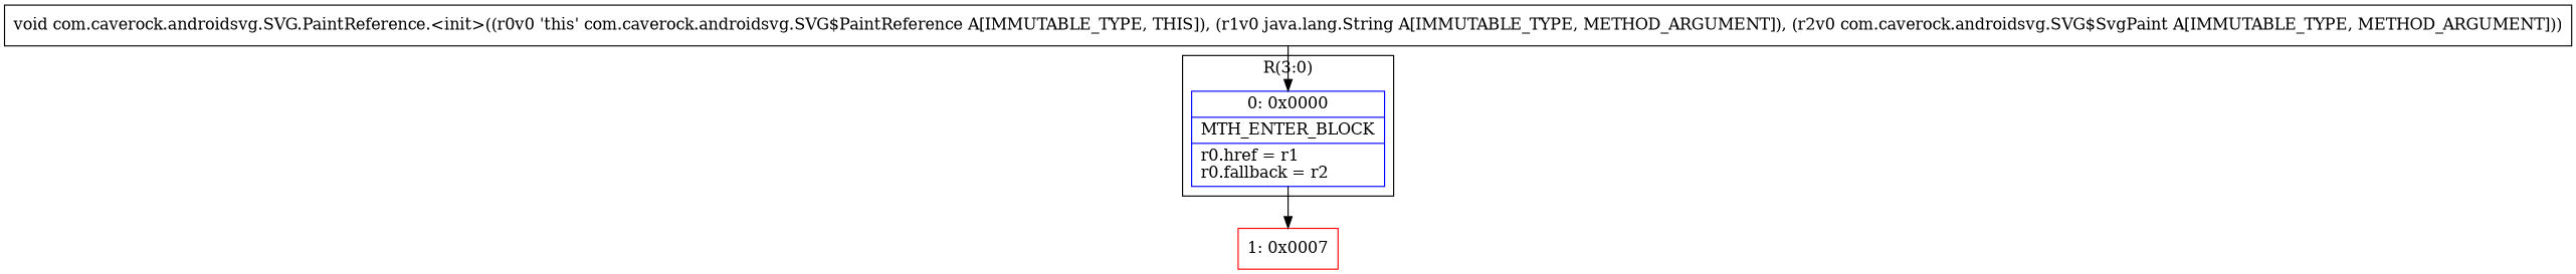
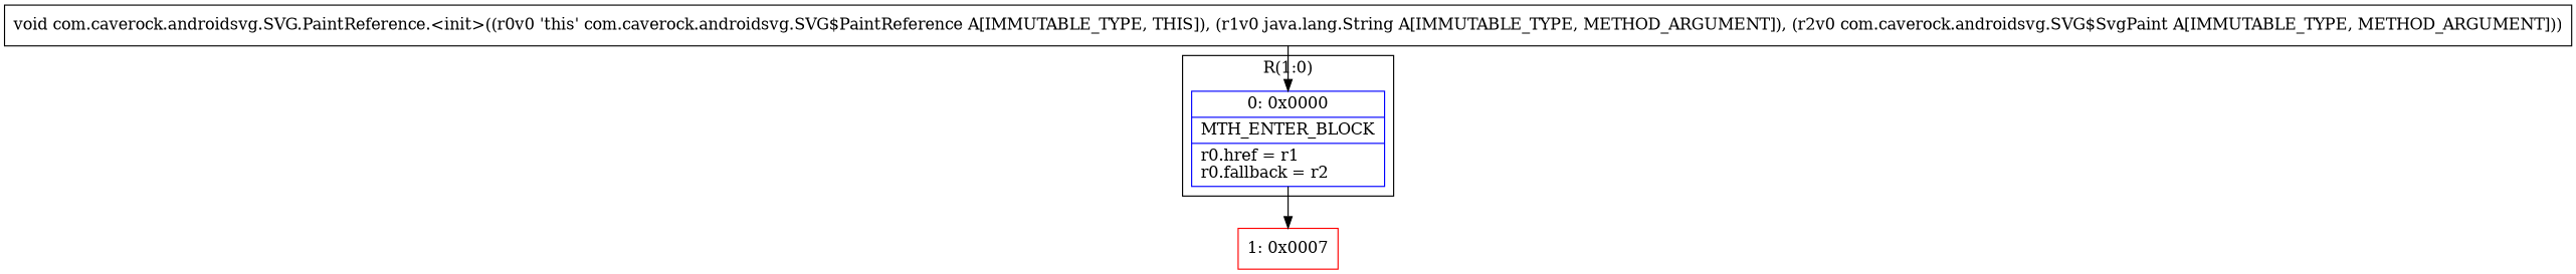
  digraph {
    node [shape=record]
    edge [color=black]
    n1 [color=blue label="{0\:\ 0x0000|MTH_ENTER_BLOCK\l|r0.href = r1\lr0.fallback = r2\l}"]
    n2 [color=red label="{1\:\ 0x0007}"]
    n3 [label="{void com.caverock.androidsvg.SVG.PaintReference.\<init\>((r0v0 'this' com.caverock.androidsvg.SVG$PaintReference A[IMMUTABLE_TYPE, THIS]), (r1v0 java.lang.String A[IMMUTABLE_TYPE, METHOD_ARGUMENT]), (r2v0 com.caverock.androidsvg.SVG$SvgPaint A[IMMUTABLE_TYPE, METHOD_ARGUMENT])) }"]
    subgraph cluster_1 {
-     label="R(3:0)"
+     label="R(1:0)"
      n1
    }
    n1 -> n2
    n3 -> n1
  }
